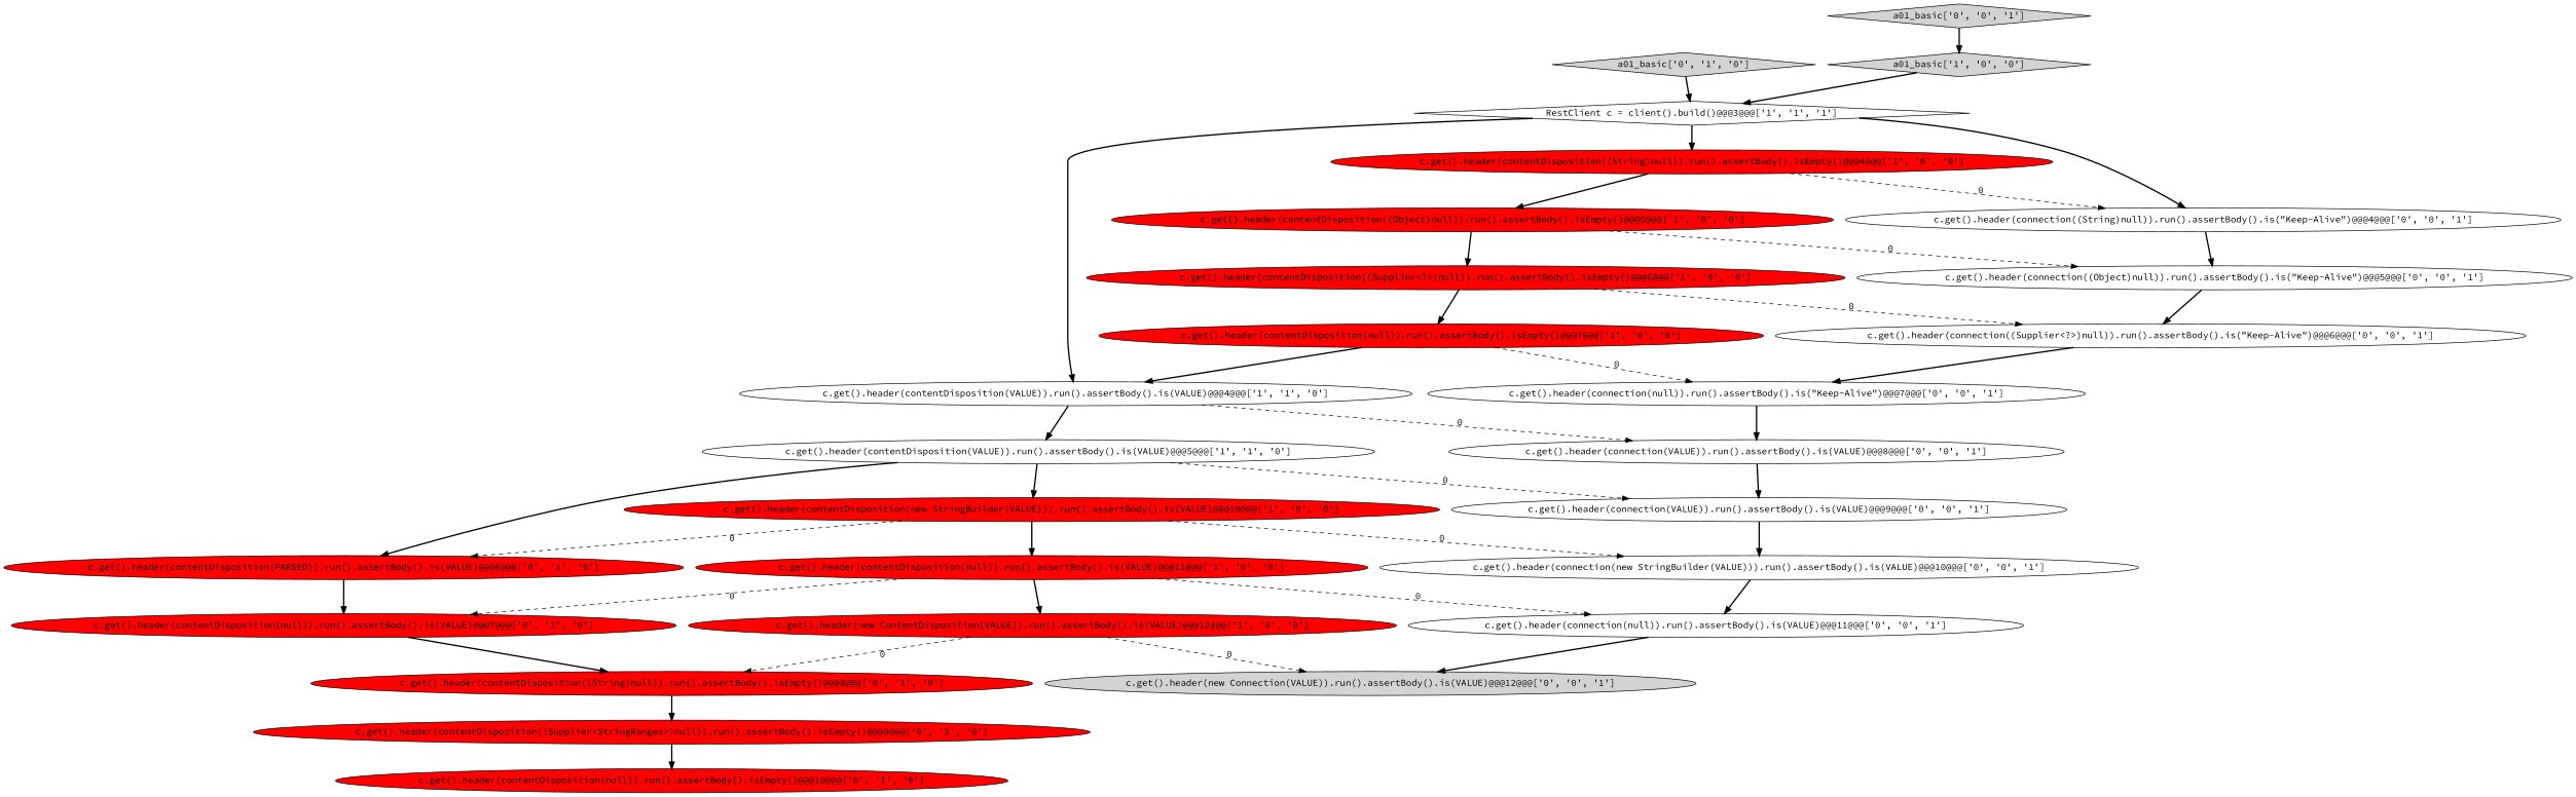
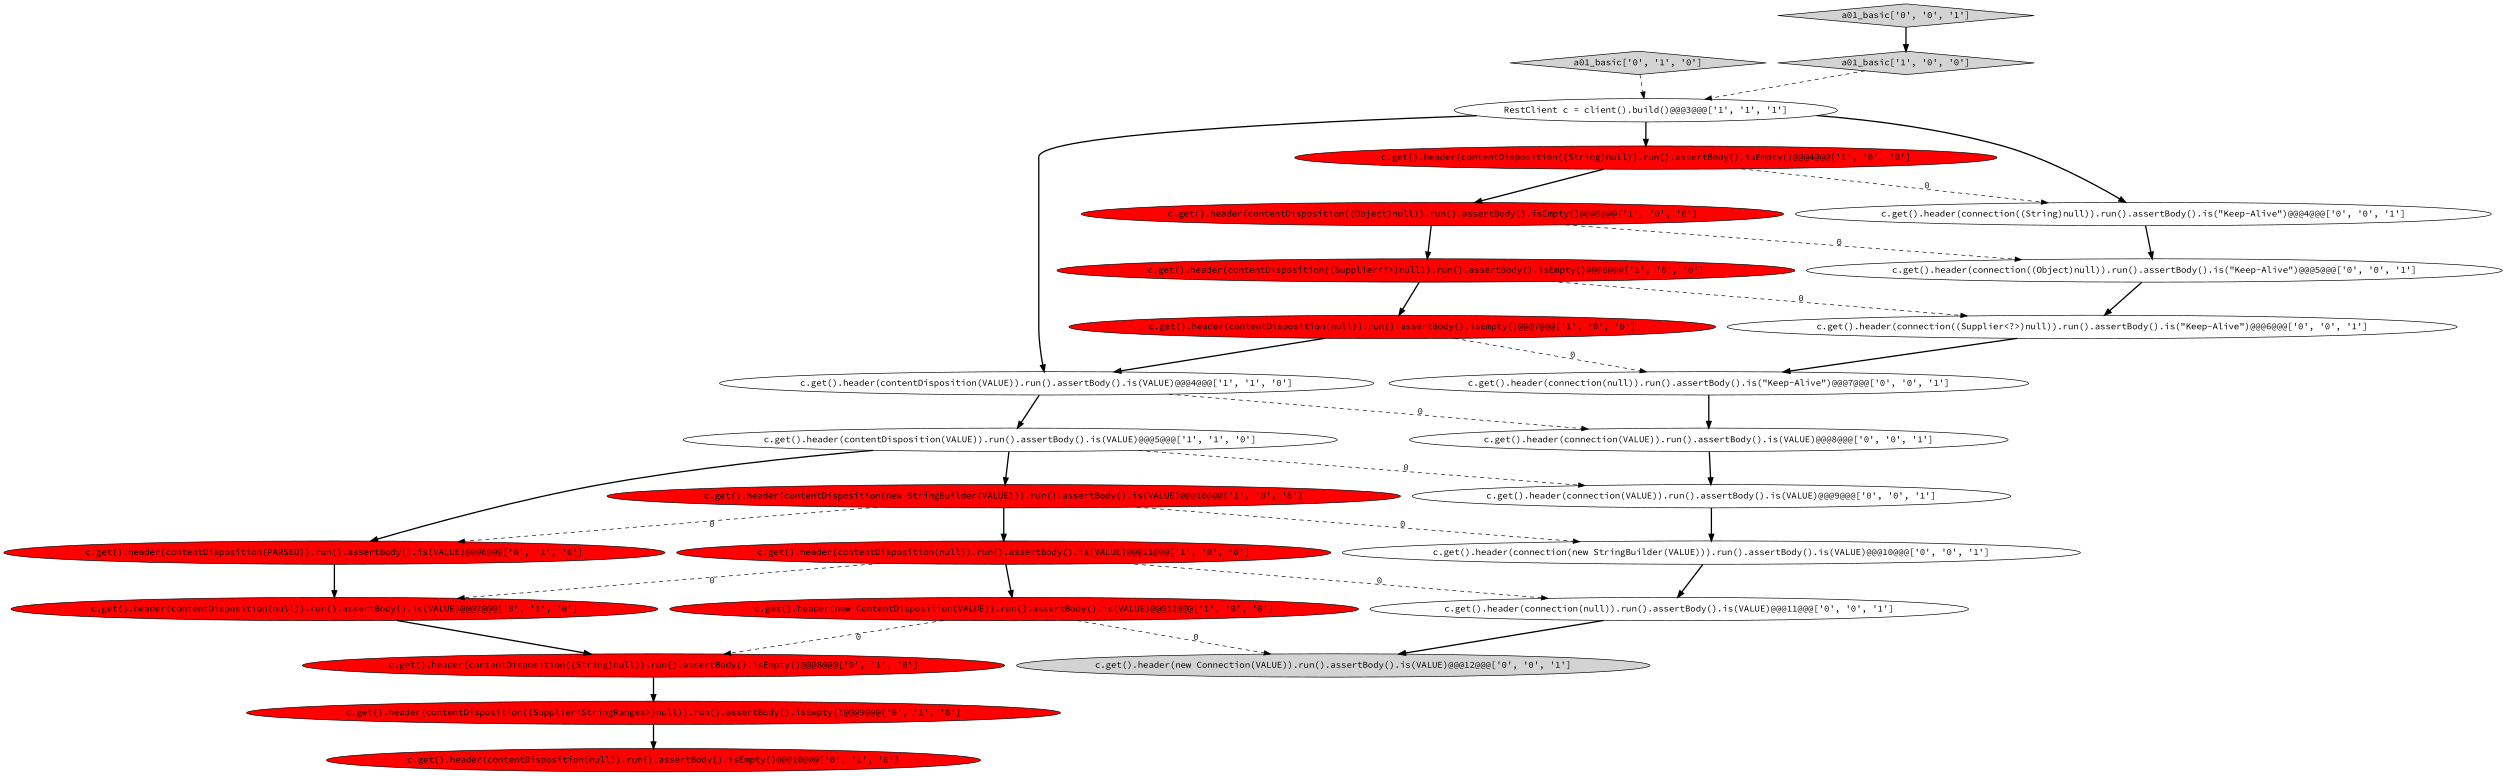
  digraph {
    fontname="Source Code Pro"
    node [fillcolor=red fontname="Source Code Pro" shape=ellipse style=filled]
    edge [fontname="Source Code Pro" style=bold]
    n1 [fillcolor=lightgray label="a01_basic['0', '1', '0']" shape=diamond]
-   n2 [fillcolor=white label="RestClient c = client().build()@@@3@@@['1', '1', '1']" shape=diamond]
+   n2 [fillcolor=white label="RestClient c = client().build()@@@3@@@['1', '1', '1']"]
    n3 [label="c.get().header(contentDisposition((String)null)).run().assertBody().isEmpty()@@@4@@@['1', '0', '0']"]
    n4 [fillcolor=white label="c.get().header(connection((String)null)).run().assertBody().is(\"Keep-Alive\")@@@4@@@['0', '0', '1']"]
    n5 [fillcolor=white label="c.get().header(contentDisposition(VALUE)).run().assertBody().is(VALUE)@@@4@@@['1', '1', '0']"]
    n6 [label="c.get().header(contentDisposition(null)).run().assertBody().isEmpty()@@@10@@@['0', '1', '0']"]
    n7 [fillcolor=white label="c.get().header(connection((Supplier<?>)null)).run().assertBody().is(\"Keep-Alive\")@@@6@@@['0', '0', '1']"]
    n8 [fillcolor=white label="c.get().header(connection(null)).run().assertBody().is(\"Keep-Alive\")@@@7@@@['0', '0', '1']"]
    n9 [fillcolor=white label="c.get().header(connection(VALUE)).run().assertBody().is(VALUE)@@@8@@@['0', '0', '1']"]
    n10 [label="c.get().header(contentDisposition((Object)null)).run().assertBody().isEmpty()@@@5@@@['1', '0', '0']"]
    n11 [fillcolor=white label="c.get().header(connection((Object)null)).run().assertBody().is(\"Keep-Alive\")@@@5@@@['0', '0', '1']"]
    n12 [label="c.get().header(contentDisposition((Supplier<?>)null)).run().assertBody().isEmpty()@@@6@@@['1', '0', '0']"]
    n13 [label="c.get().header(contentDisposition((Supplier<StringRanges>)null)).run().assertBody().isEmpty()@@@9@@@['0', '1', '0']"]
    n14 [label="c.get().header(contentDisposition(new StringBuilder(VALUE))).run().assertBody().is(VALUE)@@@10@@@['1', '0', '0']"]
    n15 [fillcolor=white label="c.get().header(connection(new StringBuilder(VALUE))).run().assertBody().is(VALUE)@@@10@@@['0', '0', '1']"]
    n16 [label="c.get().header(contentDisposition(null)).run().assertBody().is(VALUE)@@@11@@@['1', '0', '0']"]
    n17 [label="c.get().header(contentDisposition(PARSED)).run().assertBody().is(VALUE)@@@6@@@['0', '1', '0']"]
    n18 [fillcolor=white label="c.get().header(connection(null)).run().assertBody().is(VALUE)@@@11@@@['0', '0', '1']"]
    n19 [label="c.get().header(new ContentDisposition(VALUE)).run().assertBody().is(VALUE)@@@12@@@['1', '0', '0']"]
    n20 [label="c.get().header(contentDisposition(null)).run().assertBody().is(VALUE)@@@7@@@['0', '1', '0']"]
    n21 [label="c.get().header(contentDisposition(null)).run().assertBody().isEmpty()@@@7@@@['1', '0', '0']"]
    n22 [fillcolor=white label="c.get().header(contentDisposition(VALUE)).run().assertBody().is(VALUE)@@@5@@@['1', '1', '0']"]
    n23 [fillcolor=white label="c.get().header(connection(VALUE)).run().assertBody().is(VALUE)@@@9@@@['0', '0', '1']"]
    n24 [fillcolor=lightgray label="c.get().header(new Connection(VALUE)).run().assertBody().is(VALUE)@@@12@@@['0', '0', '1']"]
    n25 [fillcolor=lightgray label="a01_basic['0', '0', '1']" shape=diamond]
    n26 [fillcolor=lightgray label="a01_basic['1', '0', '0']" shape=diamond]
    n27 [label="c.get().header(contentDisposition((String)null)).run().assertBody().isEmpty()@@@8@@@['0', '1', '0']"]
-   n1 -> n2
+   n1 -> n2 [style=dashed]
    n2 -> n3
    n2 -> n4
    n2 -> n5
    n3 -> n4 [label=0 style=dashed]
    n3 -> n10
    n4 -> n11
    n5 -> n9 [label=0 style=dashed]
    n5 -> n22
    n7 -> n8
    n8 -> n9
    n9 -> n23
    n10 -> n11 [label=0 style=dashed]
    n10 -> n12
    n11 -> n7
    n12 -> n7 [label=0 style=dashed]
    n12 -> n21
    n13 -> n6
    n14 -> n15 [label=0 style=dashed]
    n14 -> n16
    n14 -> n17 [label=0 style=dashed]
    n15 -> n18
    n16 -> n18 [label=0 style=dashed]
    n16 -> n19
    n16 -> n20 [label=0 style=dashed]
    n17 -> n20
    n18 -> n24
    n19 -> n24 [label=0 style=dashed]
    n19 -> n27 [label=0 style=dashed]
    n20 -> n27
    n21 -> n5
    n21 -> n8 [label=0 style=dashed]
    n22 -> n14
    n22 -> n17
    n22 -> n23 [label=0 style=dashed]
    n23 -> n15
    n25 -> n26
-   n26 -> n2
+   n26 -> n2 [style=dashed]
    n27 -> n13
  }
